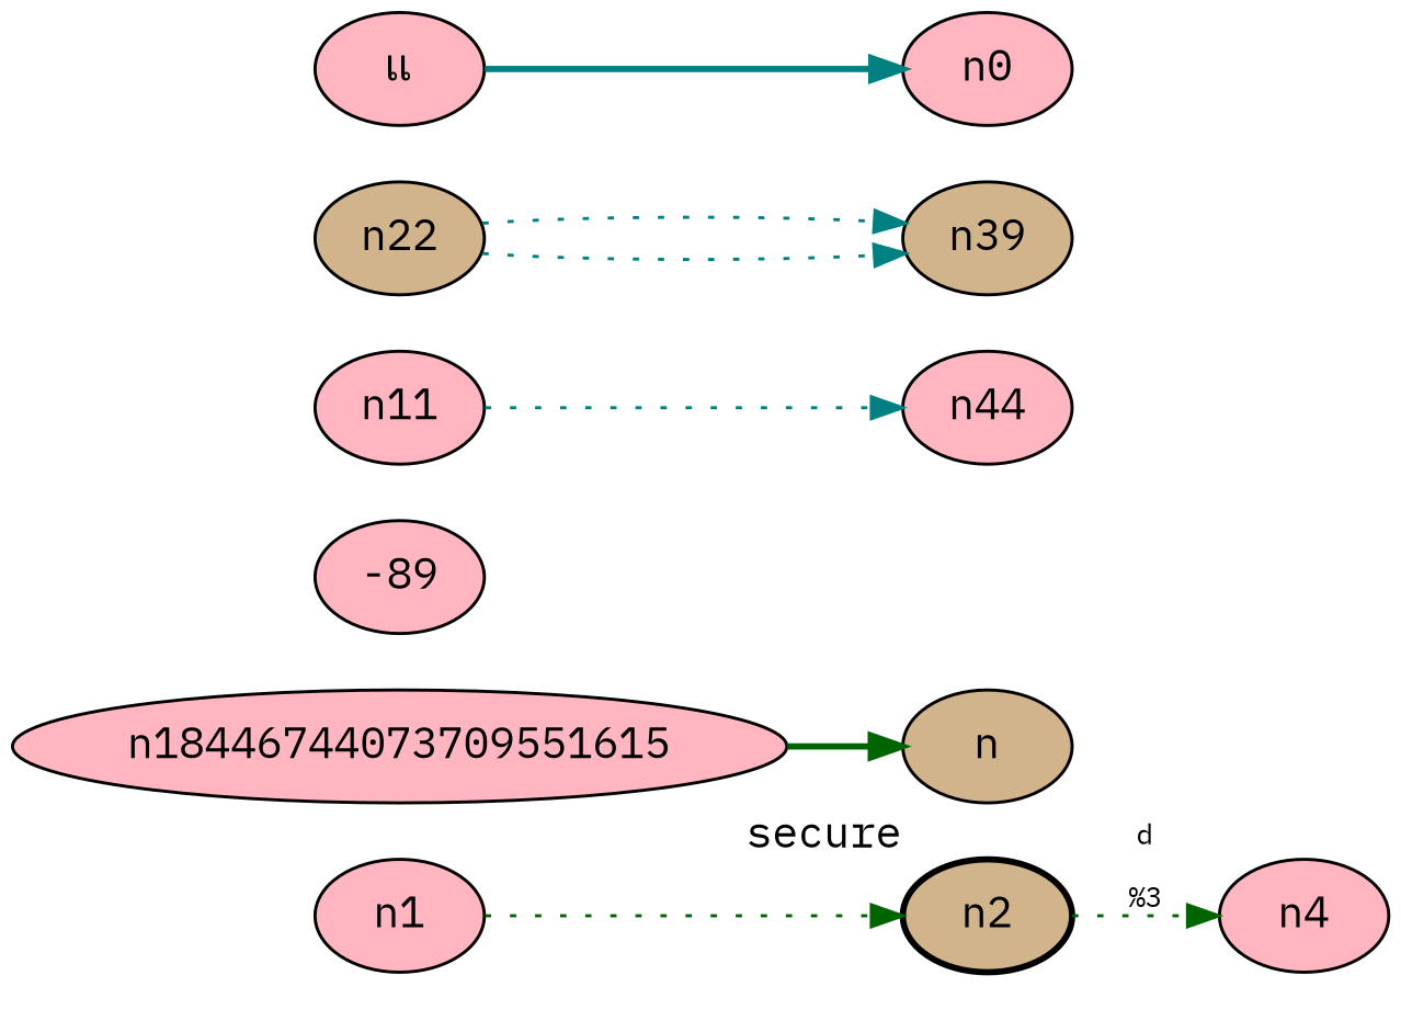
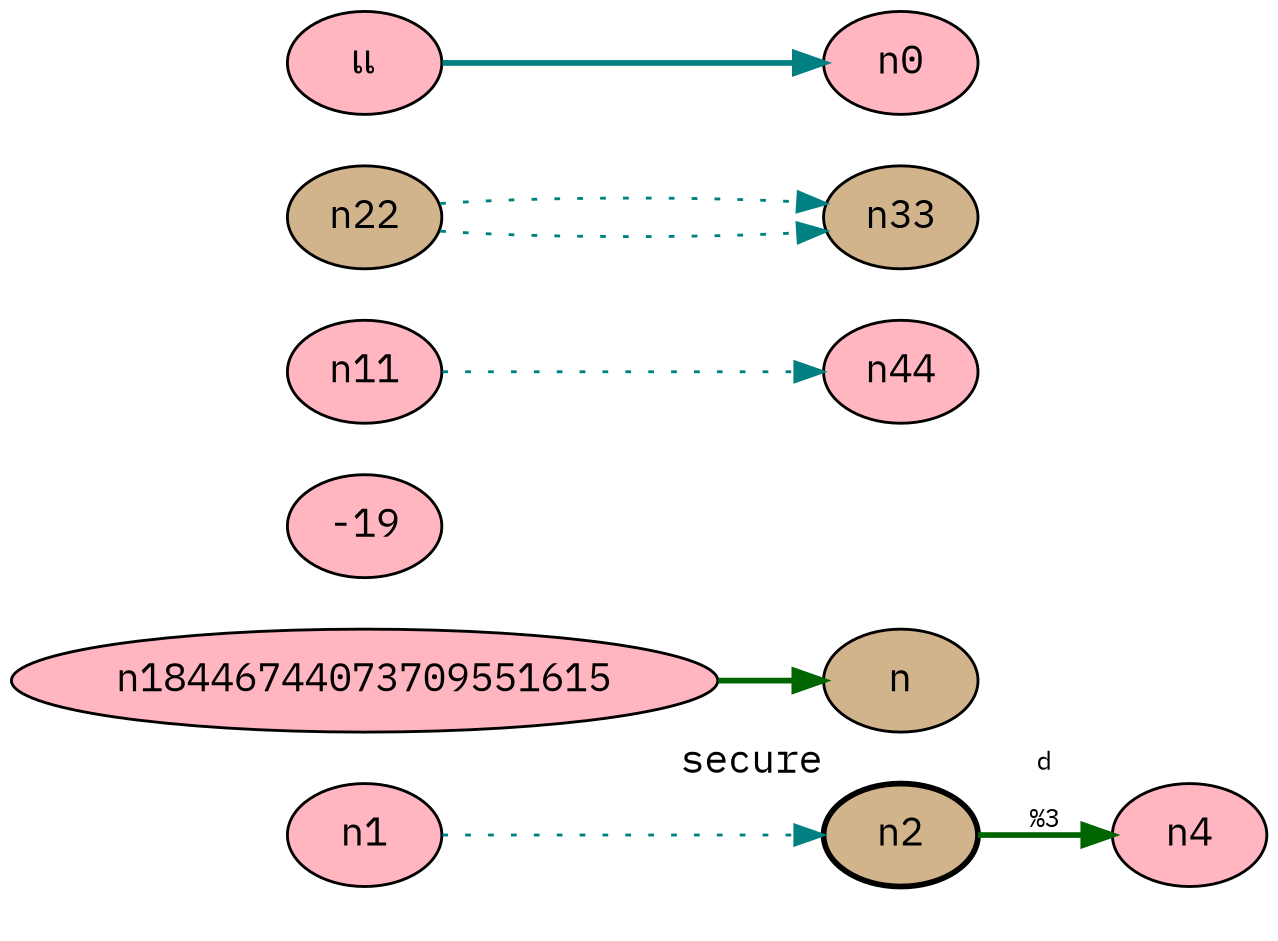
  digraph {
    fontcolor=blue
    fontname="IBM Plex Mono"
    rankdir=LR
    node [fillcolor=lightpink fontname="IBM Plex Mono" style=filled]
    edge [color=teal fontname="IBM Plex Mono" style=dotted]
    n2 [fillcolor=tan style="bold,filled" xlabel=secure]
    n1
    n4
    n [fillcolor=tan]
    n18446744073709551615
-   -19 [label=-89]
+   -19
    n11
    n44
-   n33 [fillcolor=tan label=n39]
+   n33 [fillcolor=tan]
    n22 [fillcolor=tan]
    "แ"
    n0
-   n2 -> n4 [color=darkgreen fontcolos=blue fontsize=9 label="d\n\l\G"]
-   n1 -> n2 [color=darkgreen]
+   n2 -> n4 [color=darkgreen fontcolos=blue fontsize=9 label="d\n\l\G" style=bold]
+   n1 -> n2
    n18446744073709551615 -> n [color=darkgreen style=bold]
    n11 -> n44
    n22 -> n33
    n22 -> n33
    "แ" -> n0 [style=bold]
  }
